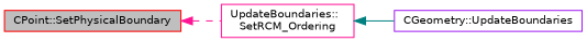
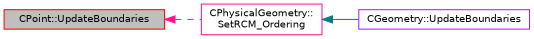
  digraph {
    rankdir=LR
    node [fillcolor=white fontname=Helvetica fontsize=10 shape=box style=filled]
    edge [dir=back fontname=Helvetica fontsize=10 labelfontname=Helvetica labelfontsize=10]
-   n1 [color=red fillcolor=grey75 fontcolor=black height=0.2 label="CPoint::SetPhysicalBoundary" width=0.4]
-   n2 [color=deeppink height=0.2 label="UpdateBoundaries::\lSetRCM_Ordering" width=0.4]
+   n1 [color=red fillcolor=grey75 fontcolor=black height=0.2 label="CPoint::UpdateBoundaries" width=0.4]
+   n2 [color=deeppink height=0.2 label="CPhysicalGeometry::\lSetRCM_Ordering" width=0.4]
    n3 [color=purple height=0.2 label="CGeometry::UpdateBoundaries" width=0.4]
    n1 -> n2 [color=deeppink style=dashed]
    n2 -> n3 [color=teal style=solid]
  }
